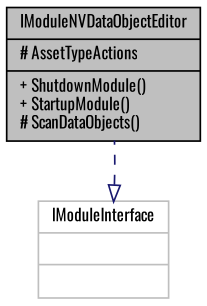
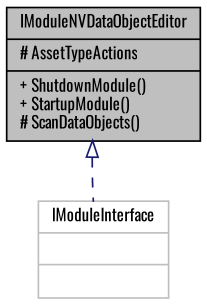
  digraph {
    fontname=Oswald
    node [fontname=Oswald fontsize=10 shape=record style=filled]
    n1 [color=black fillcolor=grey75 fontcolor=black height=0.2 label="{IModuleNVDataObjectEditor\n|# AssetTypeActions\l|+ ShutdownModule()\l+ StartupModule()\l# ScanDataObjects()\l}" width=0.4]
    n2 [color=grey75 fillcolor=white height=0.2 label="{IModuleInterface\n||}" width=0.4]
-   n2 -> n1 [arrowtail=onormal color=midnightblue dir=back fontname=Oswald fontsize=10 labelfontname=Helvetica labelfontsize=10 style=dashed]
+   n1 -> n2 [arrowtail=onormal color=midnightblue dir=back fontname=Oswald fontsize=10 labelfontname=Helvetica labelfontsize=10 style=dashed]
  }
